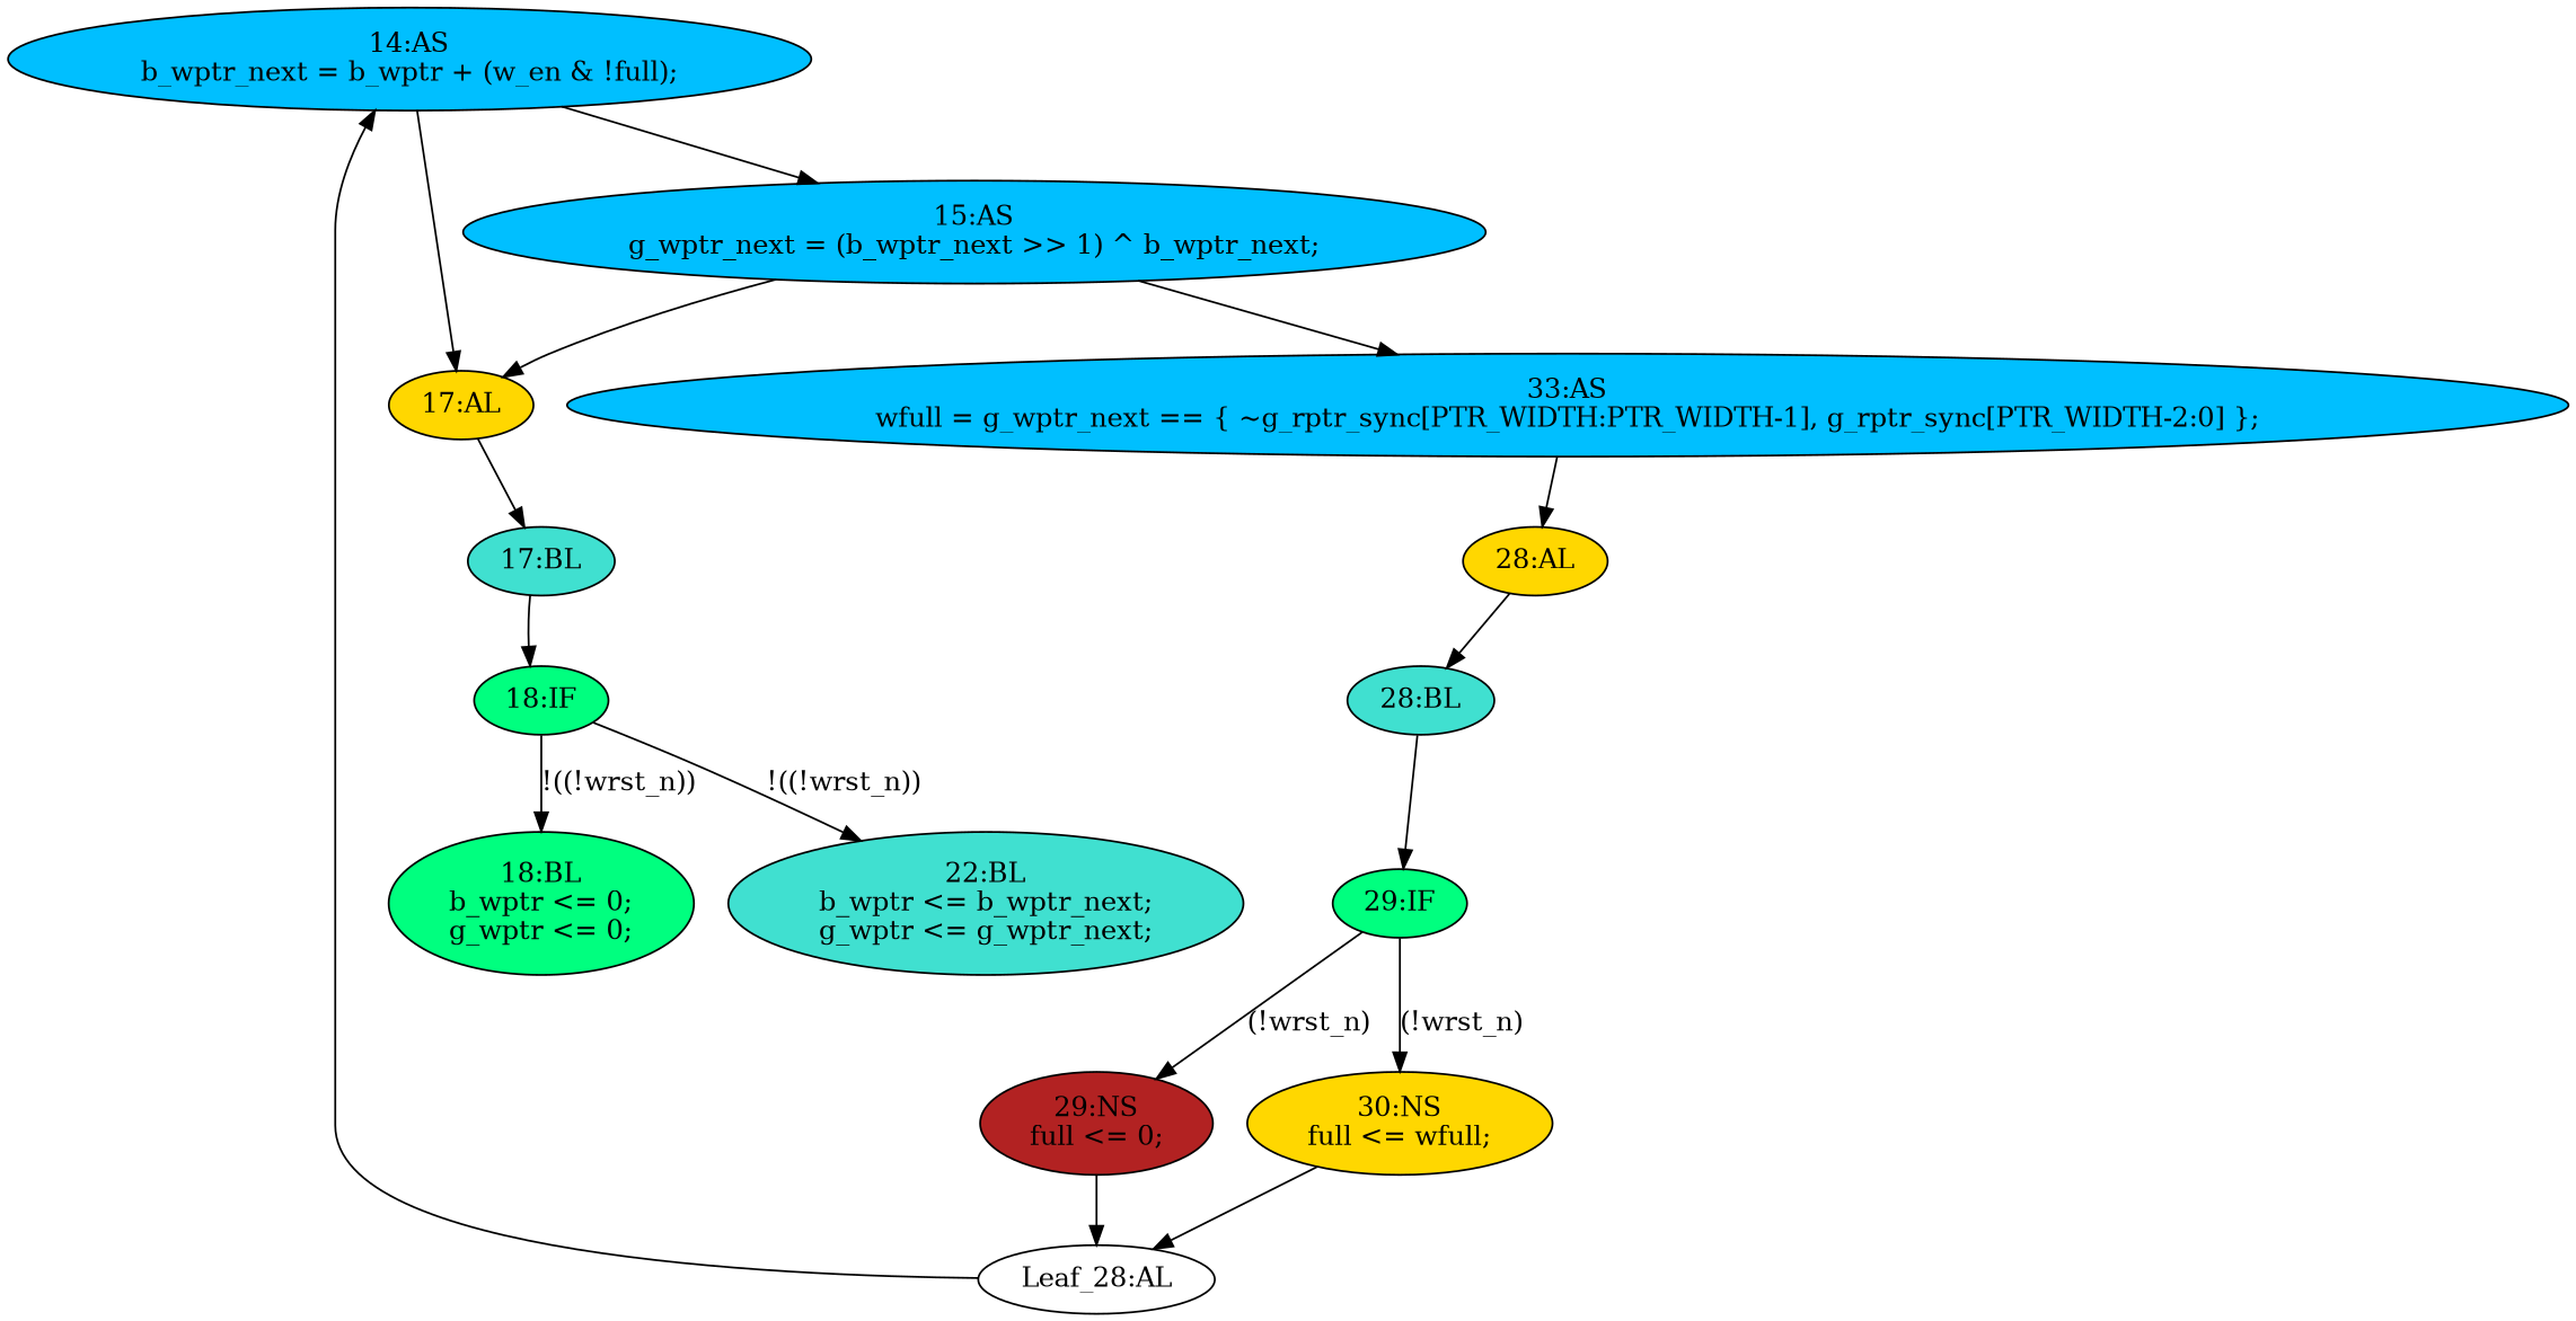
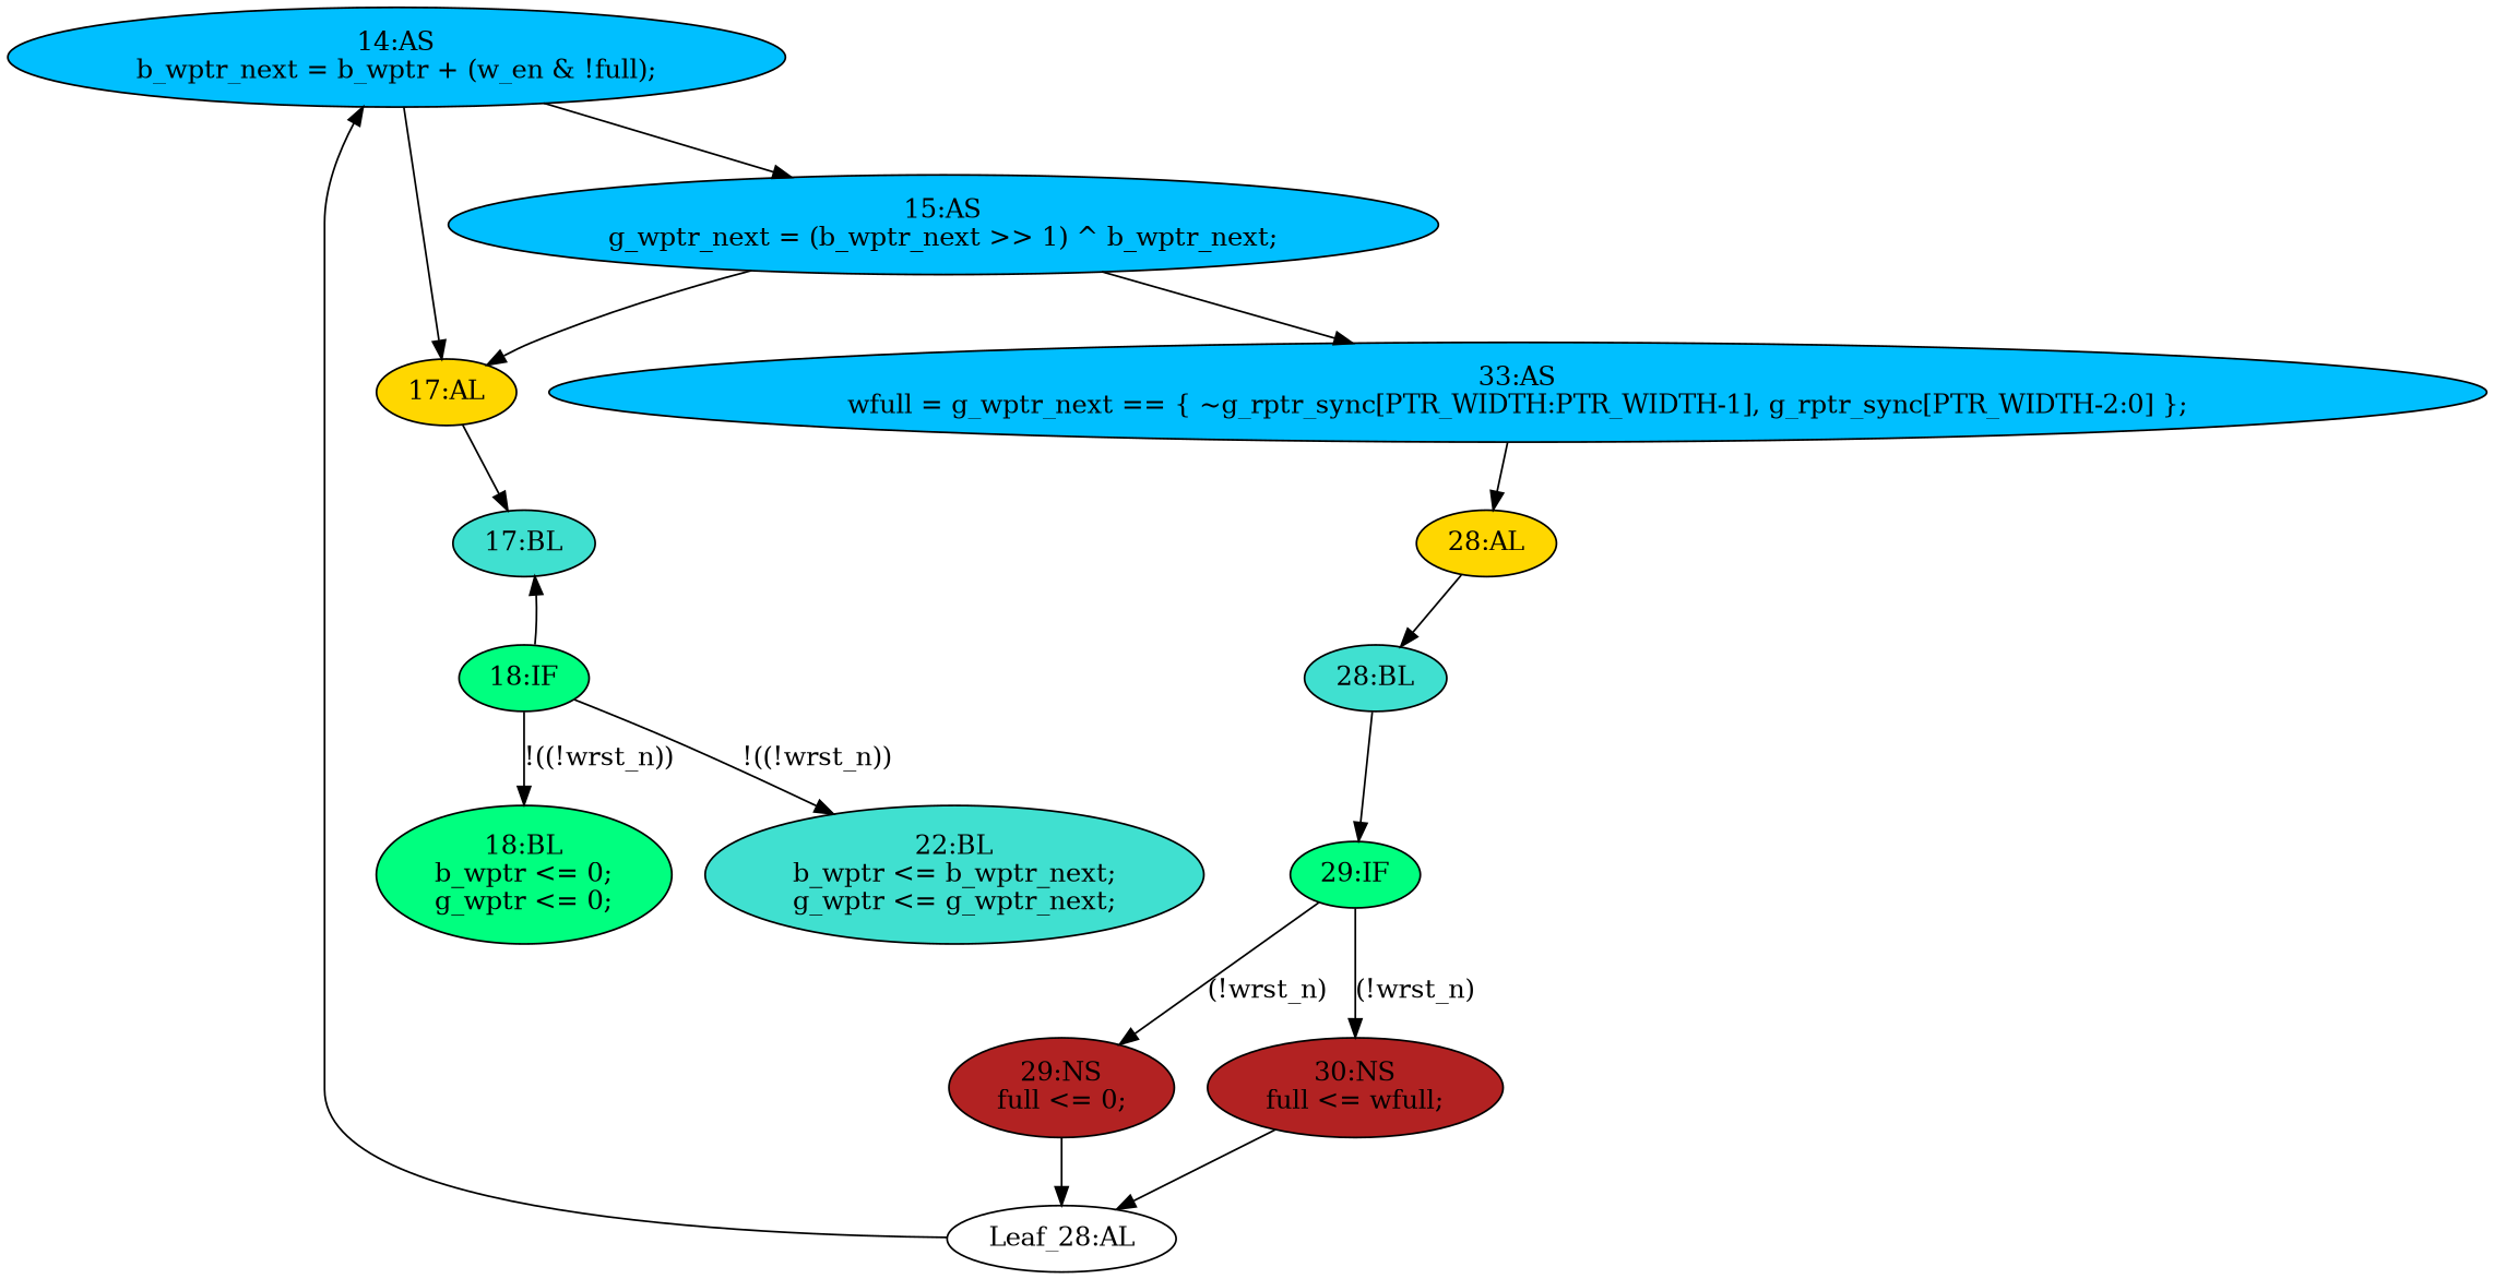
  strict digraph {
    node [fillcolor=turquoise statements="[]" style=filled typ=Block]
    n1 [ast="<pyverilog.vparser.ast.Always object at 0x7f06ff39dc90>" clk_sens=True fillcolor=gold label="17:AL" sens="['wclk', 'wrst_n']" typ=Always use_var="['g_wptr_next', 'b_wptr_next', 'wrst_n']"]
    n2 [ast="<pyverilog.vparser.ast.Block object at 0x7f0700e08150>" label="17:BL"]
    n3 [ast="<pyverilog.vparser.ast.IfStatement object at 0x7f06ff0954d0>" fillcolor=springgreen label="18:IF" typ=IfStatement]
    n4 [ast="<pyverilog.vparser.ast.Block object at 0x7f06ff084650>" fillcolor=springgreen label="18:BL\nb_wptr <= 0;\ng_wptr <= 0;" statements="[<pyverilog.vparser.ast.NonblockingSubstitution object at 0x7f06ff0849d0>, <pyverilog.vparser.ast.NonblockingSubstitution object at 0x7f06ff0950d0>]"]
    n5 [ast="<pyverilog.vparser.ast.Block object at 0x7f06fef07850>" label="22:BL\nb_wptr <= b_wptr_next;\ng_wptr <= g_wptr_next;" statements="[<pyverilog.vparser.ast.NonblockingSubstitution object at 0x7f06fef07650>, <pyverilog.vparser.ast.NonblockingSubstitution object at 0x7f06fef079d0>]"]
    n6 [ast="<pyverilog.vparser.ast.IfStatement object at 0x7f06fef07490>" fillcolor=springgreen label="29:IF" typ=IfStatement]
    n7 [ast="<pyverilog.vparser.ast.NonblockingSubstitution object at 0x7f06fef07710>" fillcolor=firebrick label="29:NS\nfull <= 0;" statements="[<pyverilog.vparser.ast.NonblockingSubstitution object at 0x7f06fef07710>]" typ=NonblockingSubstitution]
-   n8 [ast="<pyverilog.vparser.ast.NonblockingSubstitution object at 0x7f06fef07a50>" fillcolor=gold label="30:NS\nfull <= wfull;" statements="[<pyverilog.vparser.ast.NonblockingSubstitution object at 0x7f06fef07a50>]" typ=NonblockingSubstitution]
+   n8 [ast="<pyverilog.vparser.ast.NonblockingSubstitution object at 0x7f06fef07a50>" fillcolor=firebrick label="30:NS\nfull <= wfull;" statements="[<pyverilog.vparser.ast.NonblockingSubstitution object at 0x7f06fef07a50>]" typ=NonblockingSubstitution]
    n9 [def_var="['full']" label="Leaf_28:AL" fillcolor="" statements="" style="" typ=""]
    n10 [ast="<pyverilog.vparser.ast.Assign object at 0x7f06ff066990>" def_var="['b_wptr_next']" fillcolor=deepskyblue label="14:AS\nb_wptr_next = b_wptr + (w_en & !full);" typ=Assign use_var="['b_wptr', 'w_en', 'full']"]
    n11 [ast="<pyverilog.vparser.ast.Assign object at 0x7f06ff050690>" def_var="['g_wptr_next']" fillcolor=deepskyblue label="15:AS\ng_wptr_next = (b_wptr_next >> 1) ^ b_wptr_next;" typ=Assign use_var="['b_wptr_next', 'b_wptr_next']"]
    n12 [ast="<pyverilog.vparser.ast.Assign object at 0x7f06fef07410>" def_var="['wfull']" fillcolor=deepskyblue label="33:AS\nwfull = g_wptr_next == { ~g_rptr_sync[PTR_WIDTH:PTR_WIDTH-1], g_rptr_sync[PTR_WIDTH-2:0] };" typ=Assign use_var="['g_wptr_next', 'g_rptr_sync', 'g_rptr_sync', 'PTR_WIDTH']"]
    n13 [ast="<pyverilog.vparser.ast.Always object at 0x7f06fef07450>" clk_sens=True fillcolor=gold label="28:AL" sens="['wclk', 'wrst_n']" typ=Always use_var="['wfull', 'wrst_n']"]
    n14 [ast="<pyverilog.vparser.ast.Block object at 0x7f06fef07250>" label="28:BL"]
    n1 -> n2 [cond="[]" lineno=None]
-   n2 -> n3 [cond="[]" lineno=None]
+   n3 -> n2 [cond="[]" lineno=None]
    n3 -> n4 [cond="['wrst_n']" label="!((!wrst_n))" lineno=18]
    n3 -> n5 [cond="['wrst_n']" label="!((!wrst_n))" lineno=18]
    n6 -> n7 [cond="['wrst_n']" label="(!wrst_n)" lineno=29]
    n6 -> n8 [cond="['wrst_n']" label="(!wrst_n)" lineno=29]
    n7 -> n9 [cond="[]" lineno=None]
    n8 -> n9 [cond="[]" lineno=None]
    n9 -> n10
    n10 -> n1
    n10 -> n11
    n11 -> n1
    n11 -> n12
    n12 -> n13
    n13 -> n14 [cond="[]" lineno=None]
    n14 -> n6 [cond="[]" lineno=None]
  }
